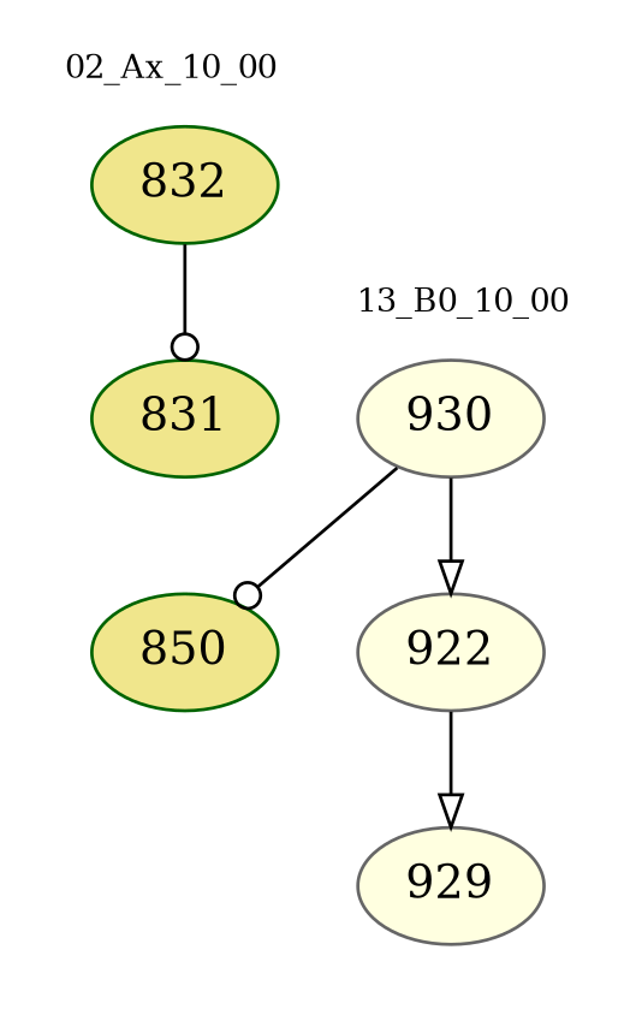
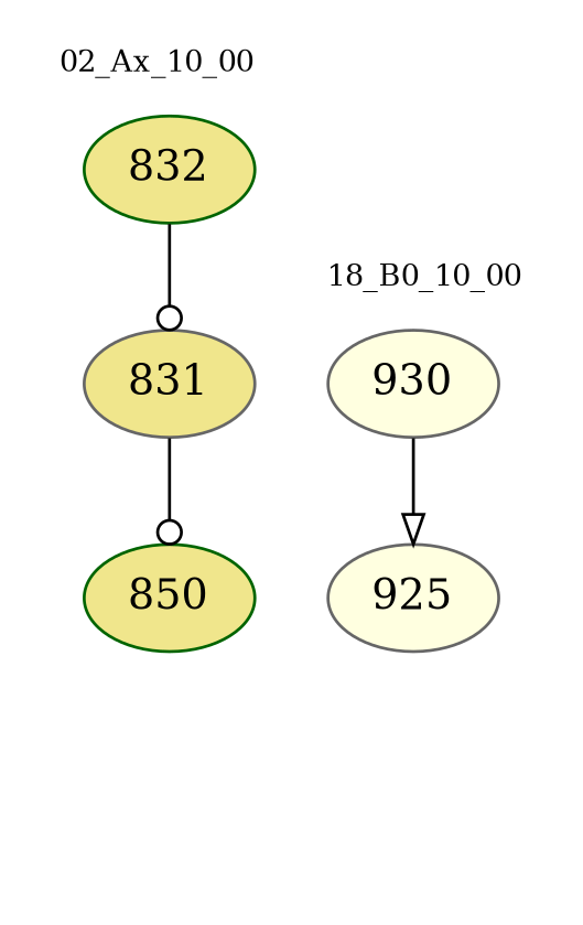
  digraph {
    node [color=gray40 fillcolor=khaki style=filled]
    edge [arrowhead=odot color=black]
    n1 [color=darkgreen label=832]
-   n2 [color=darkgreen label=831]
+   n2 [label=831]
    n3 [color=darkgreen label=850]
    n4 [fillcolor=lightyellow label=930]
-   n5 [fillcolor=lightyellow label=922]
-   n6 [fillcolor=lightyellow label=929]
+   n5 [fillcolor=lightyellow label=925]
    subgraph cluster_1 {
      color=white
      fontsize=10
      label="02_Ax_10_00"
      n1
      n2
      n3
    }
    subgraph cluster_2 {
      color=white
      fontsize=10
-     label="13_B0_10_00"
+     label="18_B0_10_00"
      n4
      n5
-     n6
    }
    n1 -> n2
-   n4 -> n3
+   n2 -> n3
    n4 -> n5 [arrowhead=onormal]
-   n5 -> n6 [arrowhead=onormal]
  }
